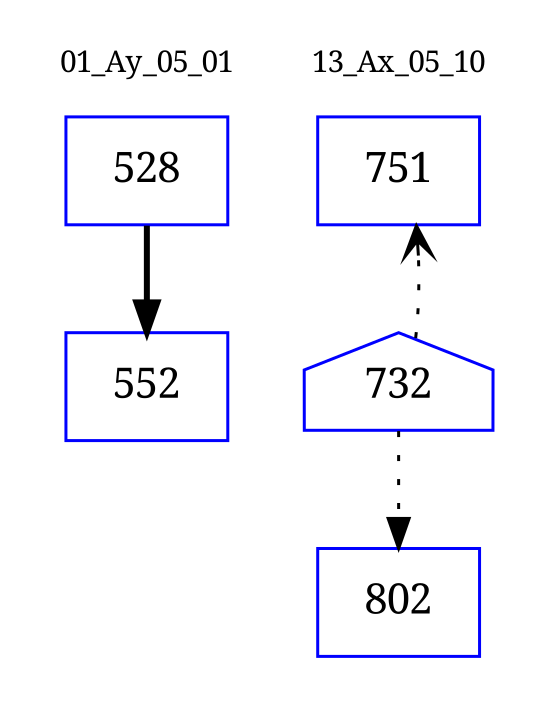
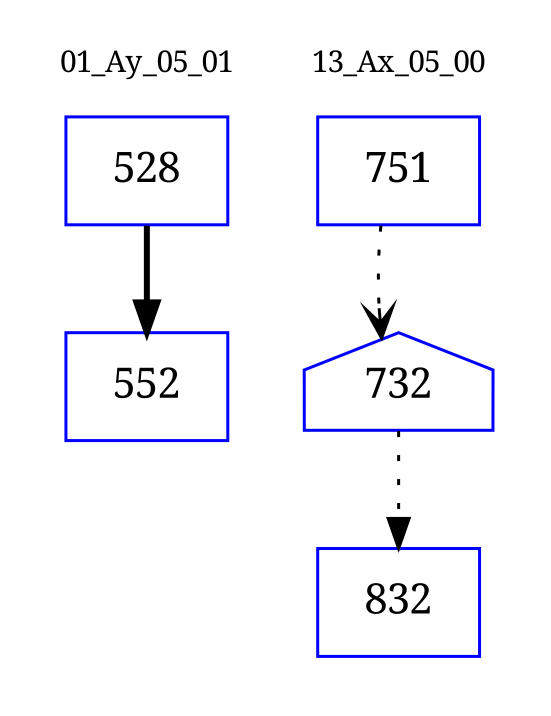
  digraph {
    fontname="Noto Serif"
    node [color=blue fontname="Noto Serif" shape=box]
    edge [arrowhead=normal color=black fontname="Noto Serif" style=dotted]
    n1 [label=528]
    n2 [label=552]
    n3 [label=751]
    n4 [label=732 shape=house]
-   n5 [label=802]
+   n5 [label=832]
    subgraph cluster_1 {
      color=white
      fontsize=10
      label="01_Ay_05_01"
      n1
      n2
    }
    subgraph cluster_2 {
      color=white
      fontsize=10
-     label="13_Ax_05_10"
+     label="13_Ax_05_00"
      n3
      n4
      n5
    }
    n1 -> n2 [style=bold]
-   n4 -> n3 [arrowhead=vee]
+   n3 -> n4 [arrowhead=vee]
    n4 -> n5
  }
